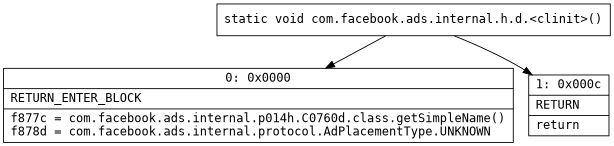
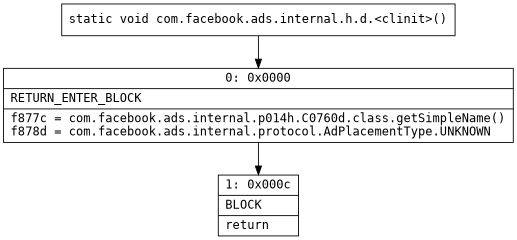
  digraph {
    fontname="DejaVu Sans Mono"
    node [fontname="DejaVu Sans Mono" shape=record]
    edge [fontname="DejaVu Sans Mono"]
    n1 [label="{0\:\ 0x0000|RETURN_ENTER_BLOCK\l|f877c = com.facebook.ads.internal.p014h.C0760d.class.getSimpleName()\lf878d = com.facebook.ads.internal.protocol.AdPlacementType.UNKNOWN\l}"]
-   n2 [label="{1\:\ 0x000c|RETURN\l|return\l}"]
+   n2 [label="{1\:\ 0x000c|BLOCK\l|return\l}"]
    n3 [label="{static void com.facebook.ads.internal.h.d.\<clinit\>() }"]
-   n3 -> n2
+   n1 -> n2
    n3 -> n1
  }
